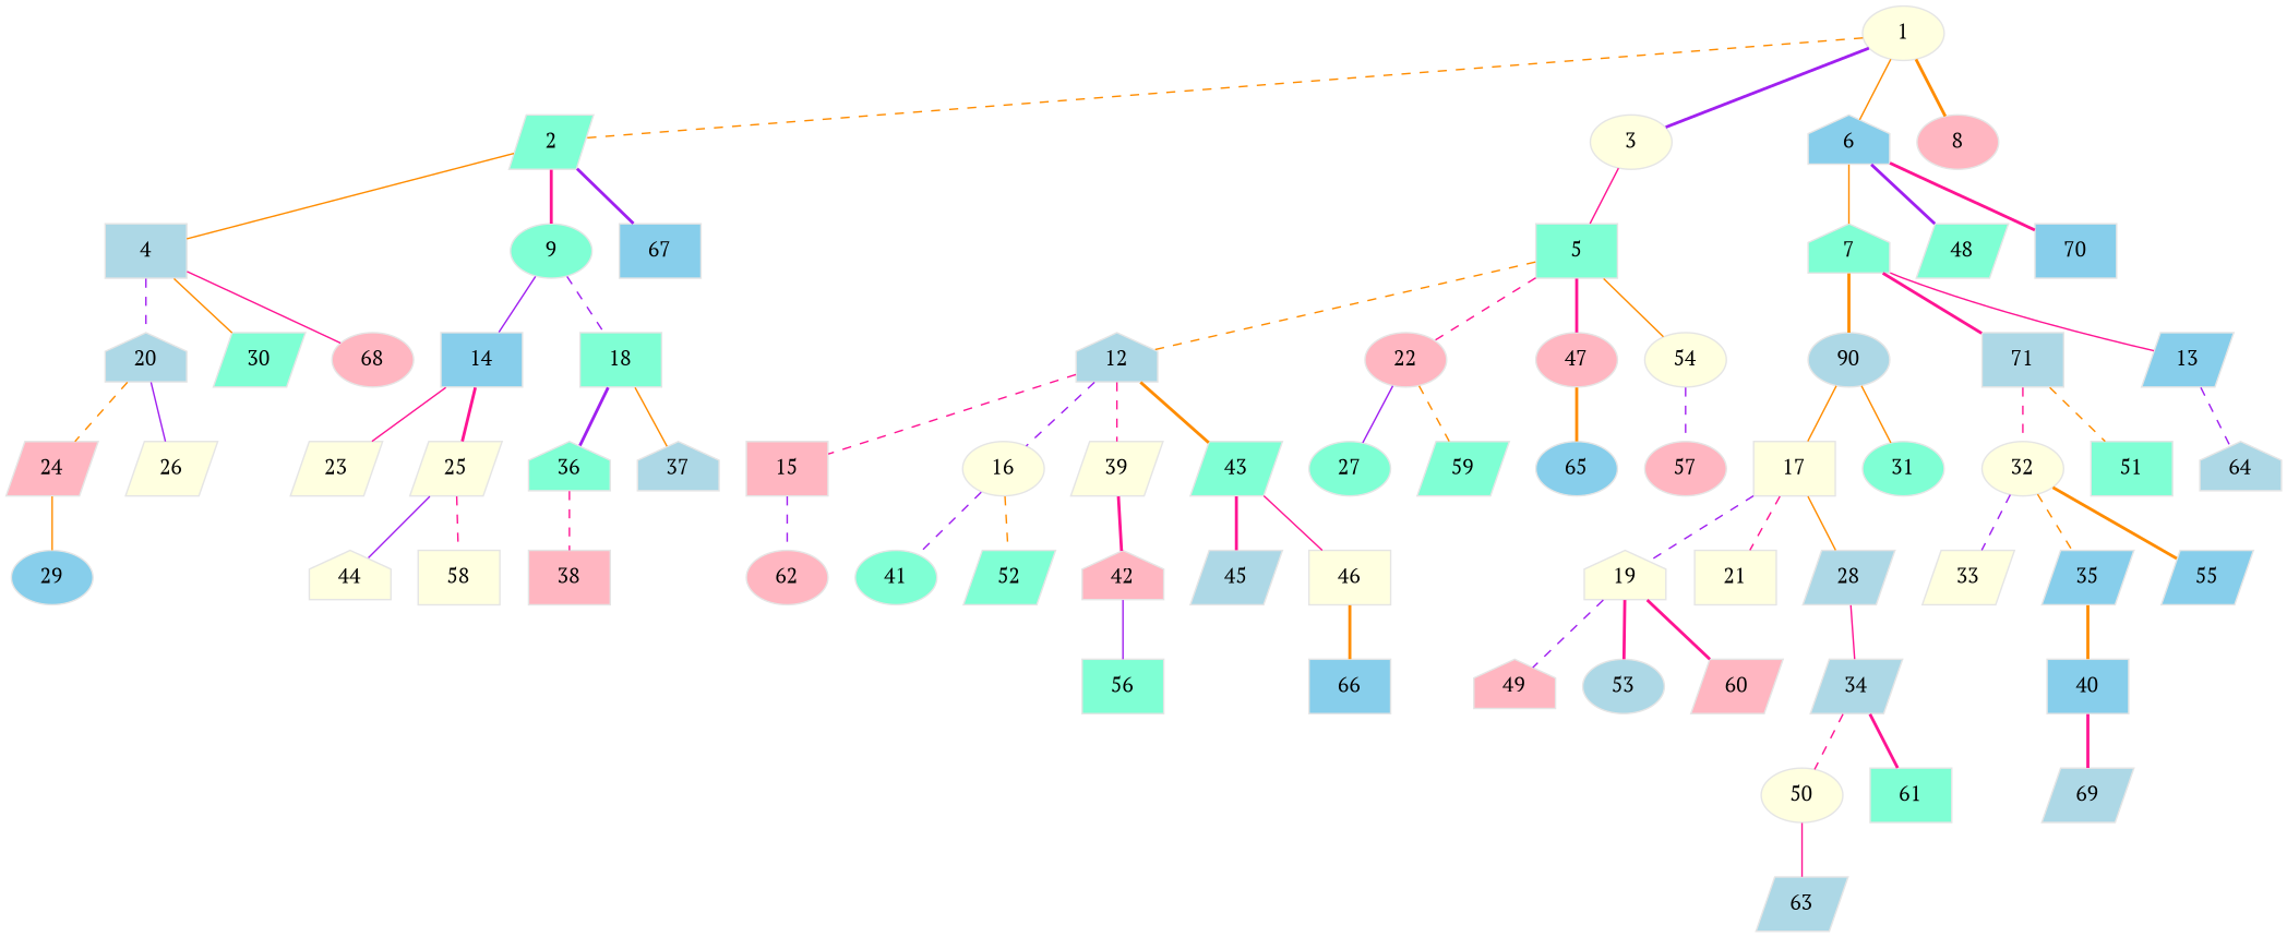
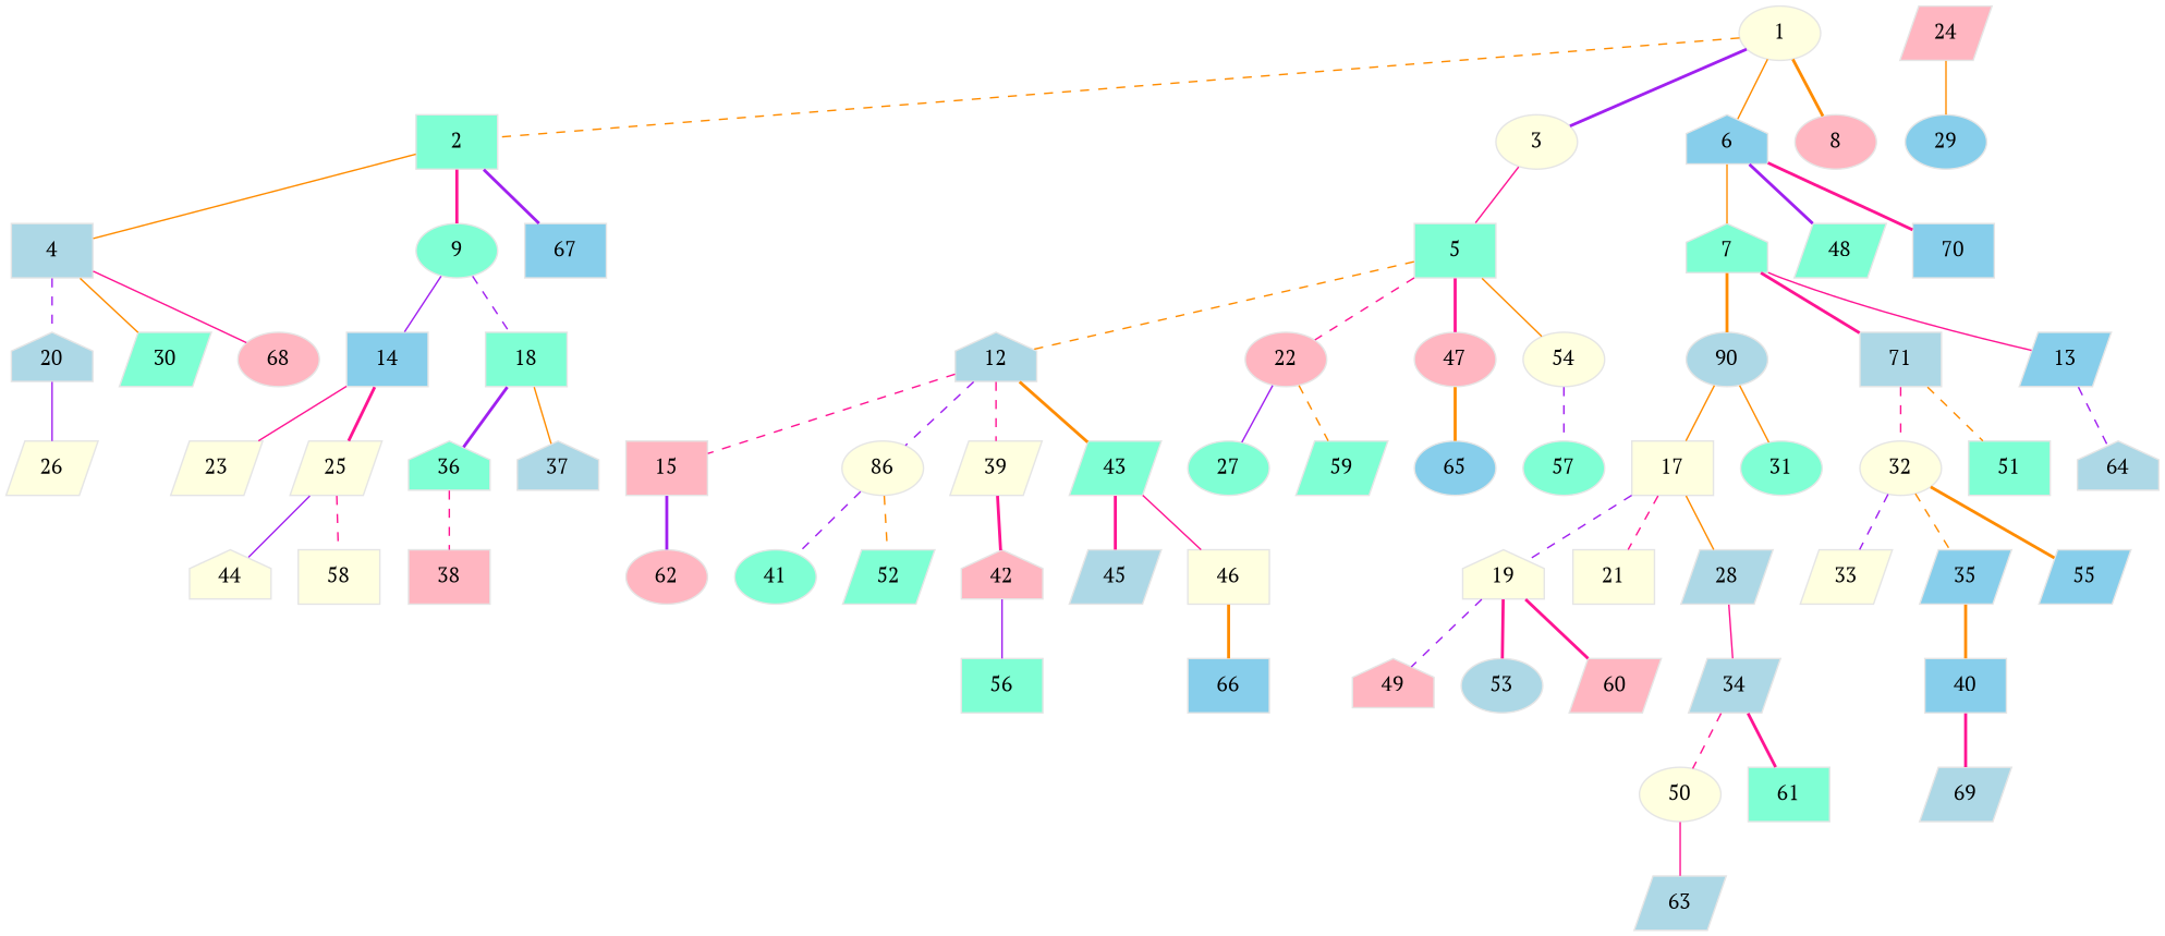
  graph {
    fontname="PT Serif"
    node [color=gray90 fillcolor=aquamarine fontname="PT Serif" shape=ellipse style=filled]
    edge [color=deeppink fontname="PT Serif" style=dashed weight=1.0]
-   2 [shape=parallelogram]
+   2 [shape=box]
    1 [fillcolor=lightyellow]
    3 [fillcolor=lightyellow]
    6 [fillcolor=skyblue shape=house]
    8 [fillcolor=lightpink]
    4 [fillcolor=lightblue shape=box]
    9
    67 [fillcolor=skyblue shape=box]
    5 [shape=box]
    7 [shape=house]
    48 [shape=parallelogram]
    70 [fillcolor=skyblue shape=box]
    20 [fillcolor=lightblue shape=house]
    30 [shape=parallelogram]
    68 [fillcolor=lightpink]
    14 [fillcolor=skyblue shape=box]
    18 [shape=box]
    12 [fillcolor=lightblue shape=house]
    22 [fillcolor=lightpink]
    47 [fillcolor=lightpink]
    54 [fillcolor=lightyellow]
    24 [fillcolor=lightpink shape=parallelogram]
    26 [fillcolor=lightyellow shape=parallelogram]
    15 [fillcolor=lightpink shape=box]
-   16 [fillcolor=lightyellow]
+   16 [fillcolor=lightyellow label=86]
    39 [fillcolor=lightyellow shape=parallelogram]
    43 [shape=parallelogram]
    27
    59 [shape=parallelogram]
    65 [fillcolor=skyblue]
-   57 [fillcolor=lightpink]
+   57
    n32 [fillcolor=lightblue label=90]
    n33 [fillcolor=lightblue label=71 shape=box]
    13 [fillcolor=skyblue shape=parallelogram]
    17 [fillcolor=lightyellow shape=box]
    31
    32 [fillcolor=lightyellow]
    51 [shape=box]
    64 [fillcolor=lightblue shape=house]
    23 [fillcolor=lightyellow shape=parallelogram]
    25 [fillcolor=lightyellow shape=parallelogram]
    36 [shape=house]
    37 [fillcolor=lightblue shape=house]
    19 [fillcolor=lightyellow shape=house]
    21 [fillcolor=lightyellow shape=box]
    28 [fillcolor=lightblue shape=parallelogram]
    33 [fillcolor=lightyellow shape=parallelogram]
    35 [fillcolor=skyblue shape=parallelogram]
    55 [fillcolor=skyblue shape=parallelogram]
    62 [fillcolor=lightpink]
    41
    52 [shape=parallelogram]
    42 [fillcolor=lightpink shape=house]
    45 [fillcolor=lightblue shape=parallelogram]
    46 [fillcolor=lightyellow shape=box]
    44 [fillcolor=lightyellow shape=house]
    58 [fillcolor=lightyellow shape=box]
    49 [fillcolor=lightpink shape=house]
    53 [fillcolor=lightblue]
    60 [fillcolor=lightpink shape=parallelogram]
    34 [fillcolor=lightblue shape=parallelogram]
    38 [fillcolor=lightpink shape=box]
    29 [fillcolor=skyblue]
    50 [fillcolor=lightyellow]
    61 [shape=box]
    40 [fillcolor=skyblue shape=box]
    63 [fillcolor=lightblue shape=parallelogram]
    69 [fillcolor=lightblue shape=parallelogram]
    56 [shape=box]
    66 [fillcolor=skyblue shape=box]
    2 -- 4 [color=darkorange style=solid]
    2 -- 9 [style=bold weight=2.0]
    2 -- 67 [color=purple style=bold]
    1 -- 2 [color=darkorange]
    1 -- 3 [color=purple style=bold]
    1 -- 6 [color=darkorange style=solid]
    1 -- 8 [color=darkorange style=bold weight=3.0]
    3 -- 5 [style=solid]
    6 -- 7 [color=darkorange style=solid]
    6 -- 48 [color=purple style=bold]
    6 -- 70 [style=bold]
    4 -- 20 [color=purple weight=4.0]
    4 -- 30 [color=darkorange style=solid]
    4 -- 68 [style=solid]
    9 -- 14 [color=purple style=solid]
    9 -- 18 [color=purple]
    5 -- 12 [color=darkorange]
    5 -- 22
    5 -- 47 [style=bold weight=5.0]
    5 -- 54 [color=darkorange style=solid]
    7 -- n32 [color=darkorange style=bold]
    7 -- n33 [style=bold]
    7 -- 13 [style=solid]
-   20 -- 24 [color=darkorange]
    20 -- 26 [color=purple style=solid]
    14 -- 23 [style=solid]
    14 -- 25 [style=bold]
    18 -- 36 [color=purple style=bold]
    18 -- 37 [color=darkorange style=solid weight=2.0]
    12 -- 15
    12 -- 16 [color=purple]
    12 -- 39
    12 -- 43 [color=darkorange style=bold]
    22 -- 27 [color=purple style=solid weight=2.0]
    22 -- 59 [color=darkorange]
    47 -- 65 [color=darkorange style=bold]
    54 -- 57 [color=purple weight=2.0]
    24 -- 29 [color=darkorange style=solid]
-   15 -- 62 [color=purple weight=3.0]
+   15 -- 62 [color=purple style=bold weight=3.0]
    16 -- 41 [color=purple]
    16 -- 52 [color=darkorange]
    39 -- 42 [style=bold]
    43 -- 45 [style=bold weight=2.0]
    43 -- 46 [style=solid]
    n32 -- 17 [color=darkorange style=solid]
    n32 -- 31 [color=darkorange style=solid]
    n33 -- 32
    n33 -- 51 [color=darkorange]
    13 -- 64 [color=purple]
    17 -- 19 [color=purple]
    17 -- 21 [weight=2.0]
    17 -- 28 [color=darkorange style=solid]
    32 -- 33 [color=purple]
    32 -- 35 [color=darkorange]
    32 -- 55 [color=darkorange style=bold weight=2.0]
    25 -- 44 [color=purple style=solid]
    25 -- 58
    36 -- 38 [weight=2.0]
    19 -- 49 [color=purple]
    19 -- 53 [style=bold]
    19 -- 60 [style=bold]
    28 -- 34 [style=solid]
    35 -- 40 [color=darkorange style=bold]
    42 -- 56 [color=purple style=solid]
    46 -- 66 [color=darkorange style=bold]
    34 -- 50
    34 -- 61 [style=bold]
    50 -- 63 [style=solid weight=2.0]
    40 -- 69 [style=bold]
  }
